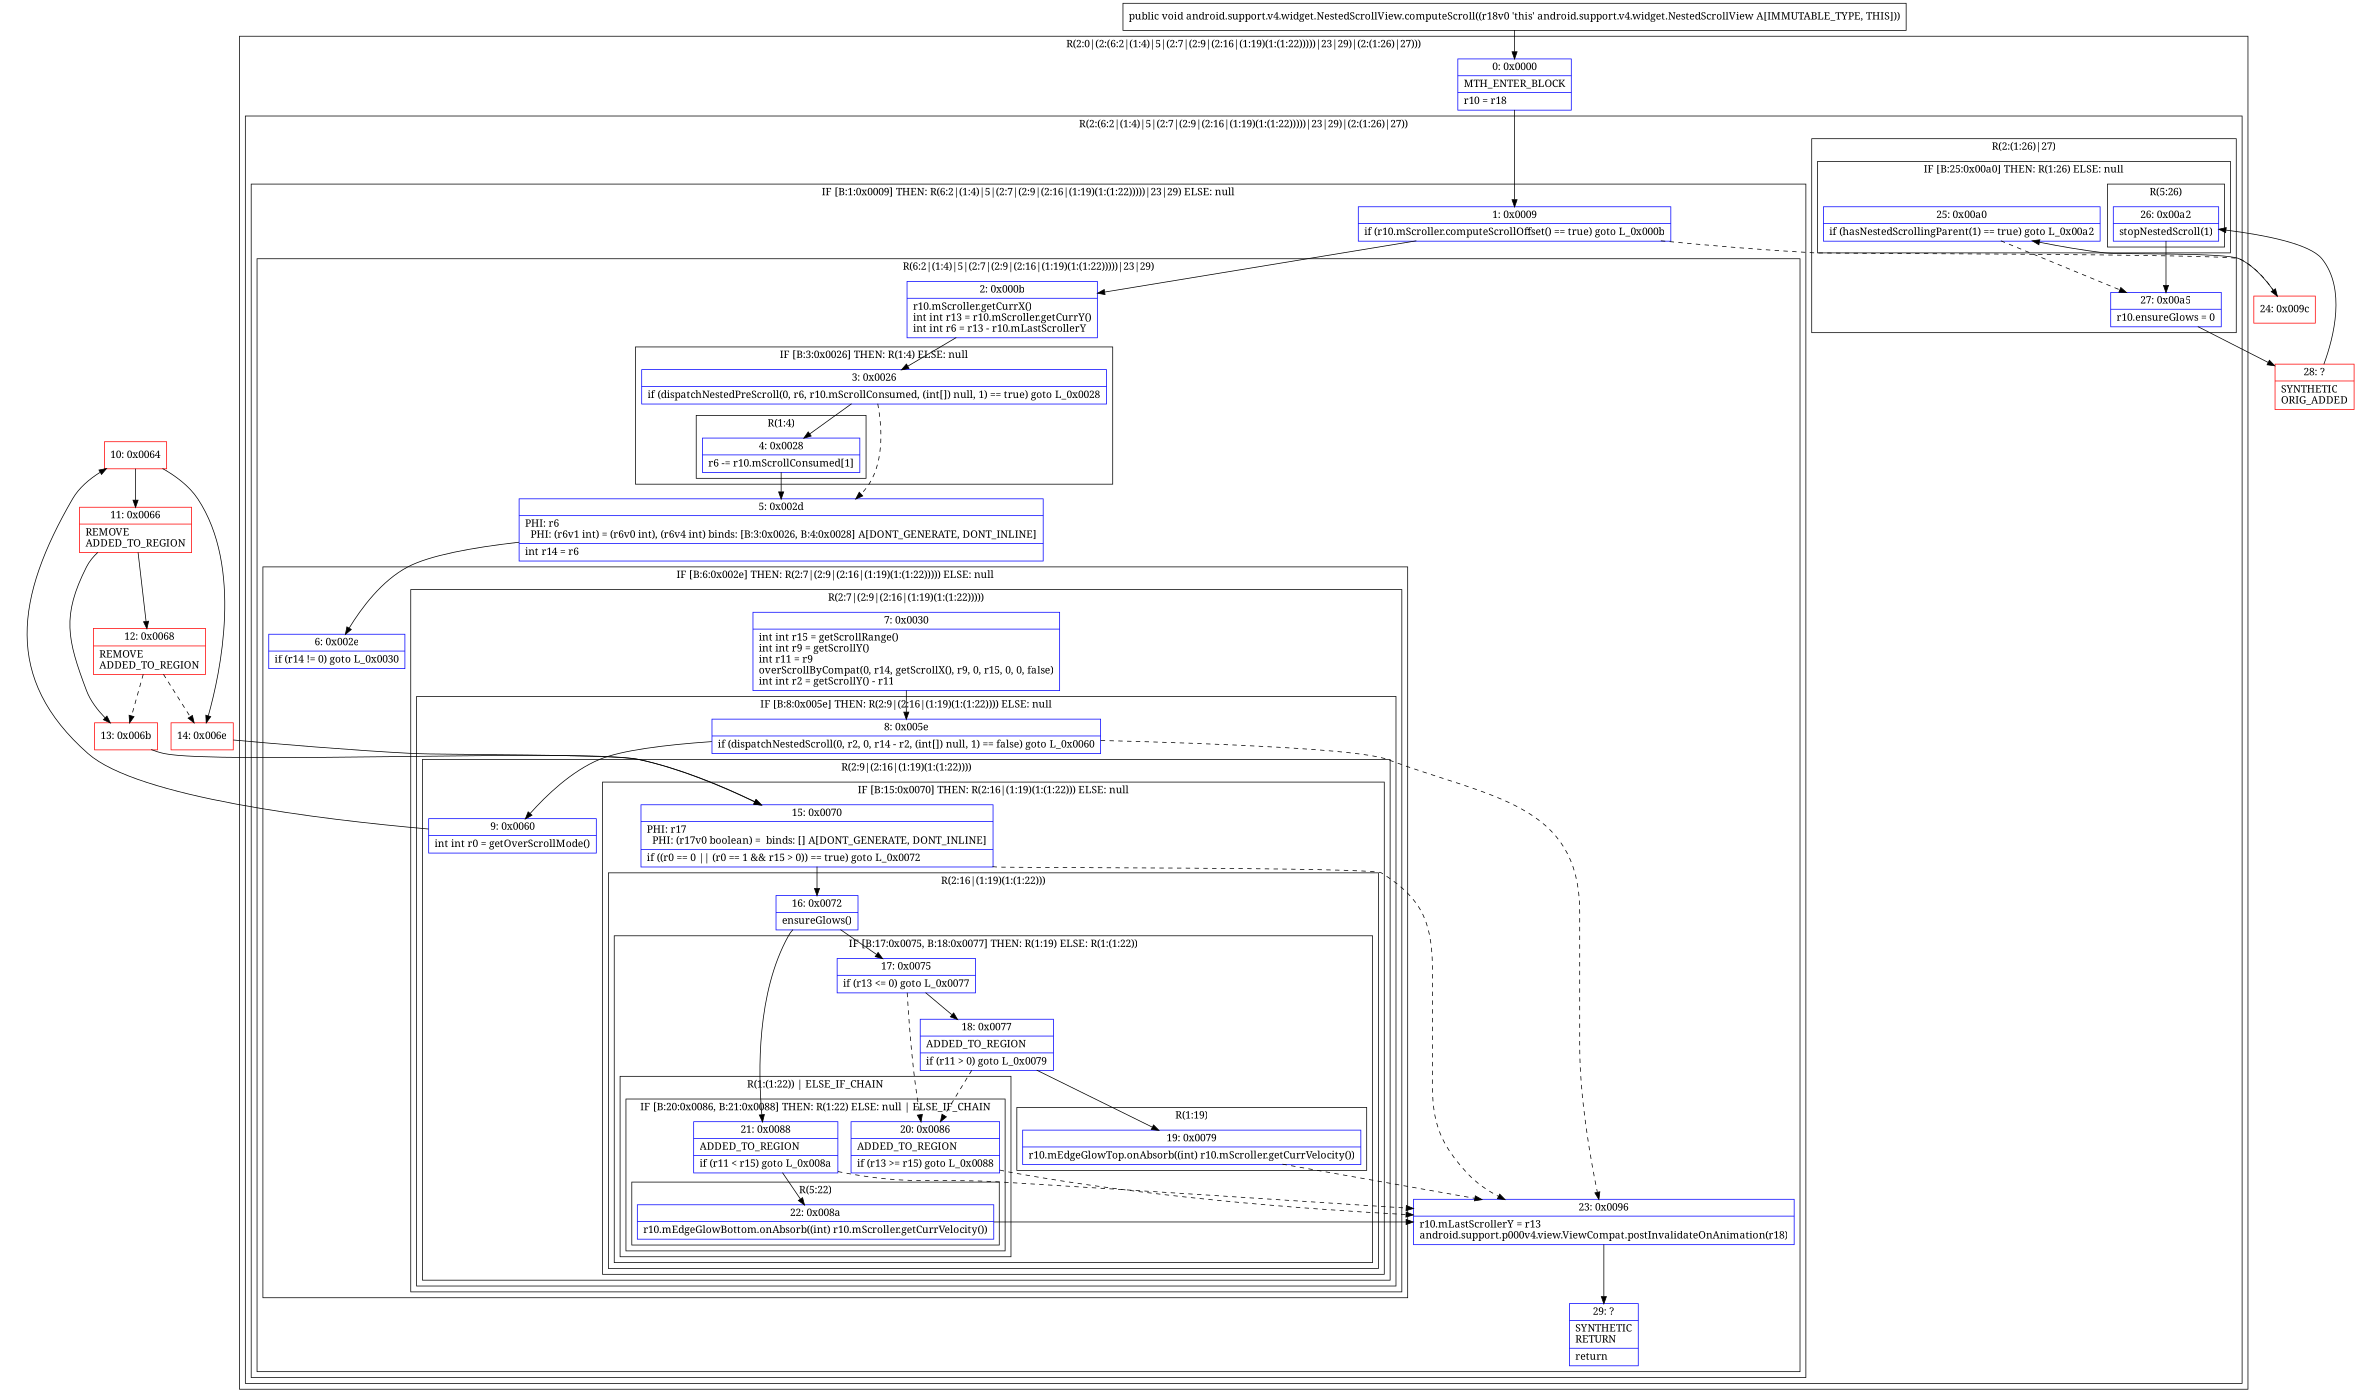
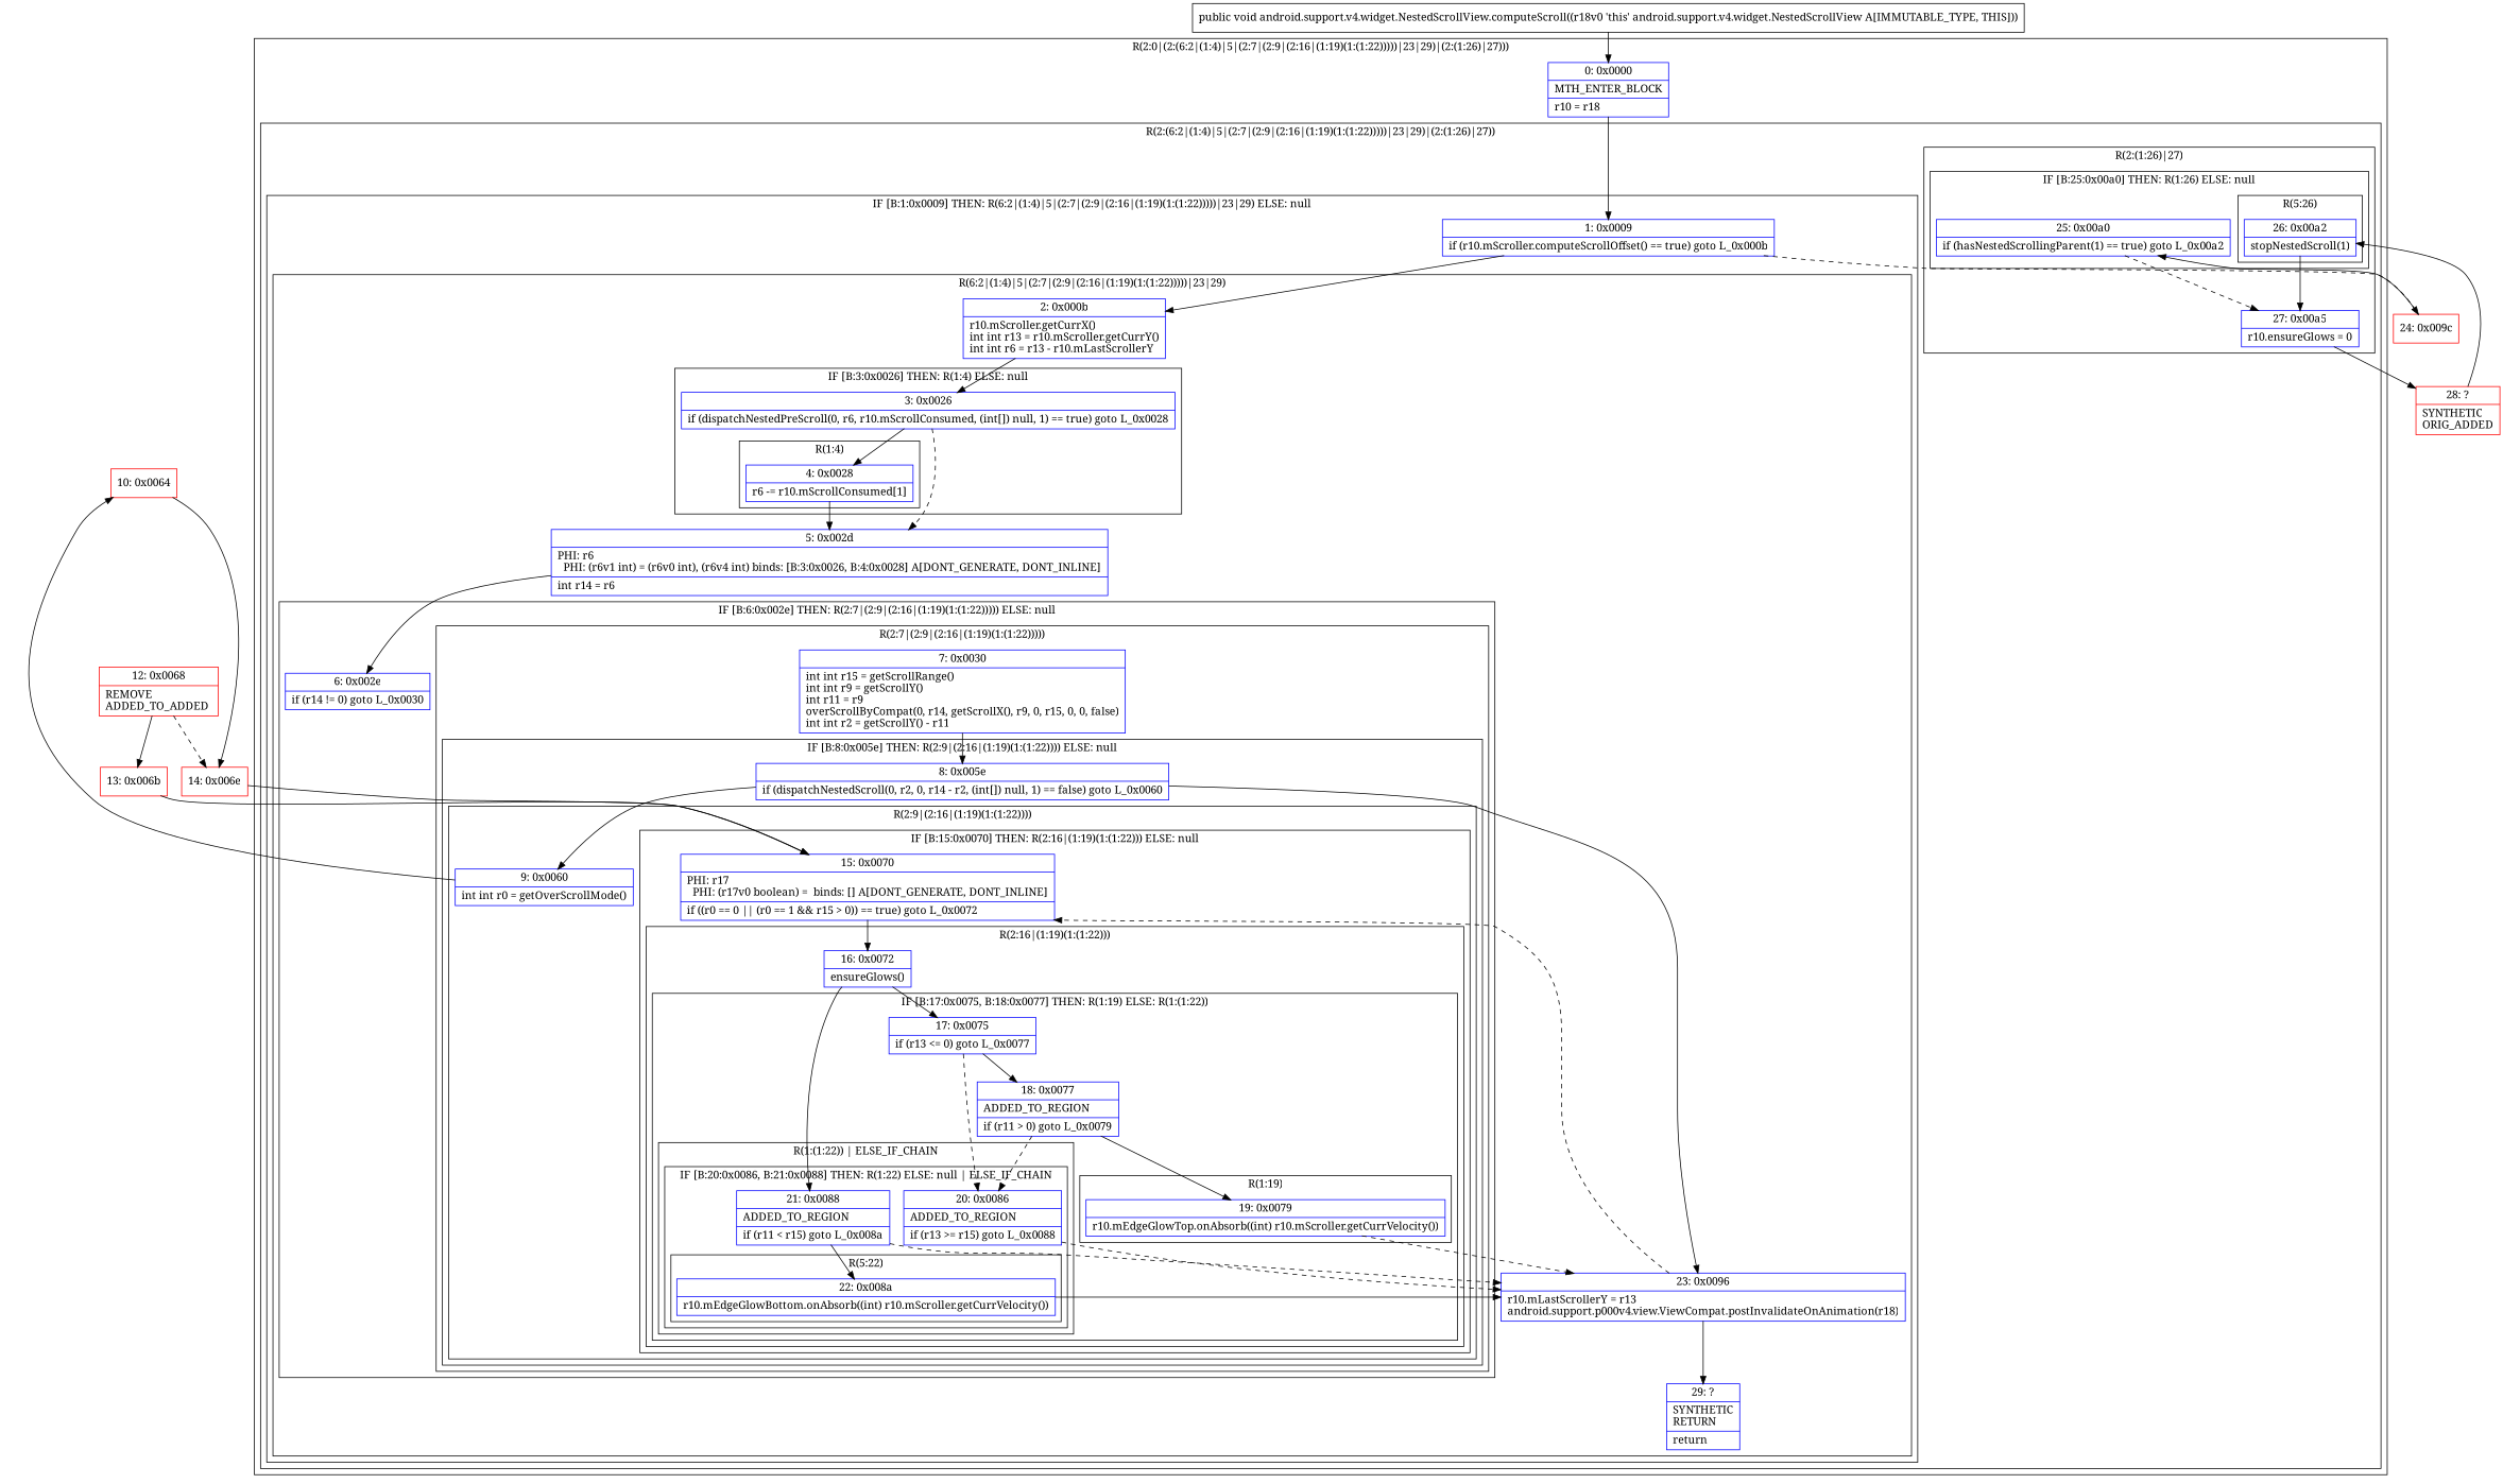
  digraph {
    fontname="Noto Serif"
    node [color=blue fontname="Noto Serif" shape=record]
    edge [fontname="Noto Serif"]
    n1 [label="{4\:\ 0x0028|r6 \-= r10.mScrollConsumed[1]\l}"]
    n2 [label="{3\:\ 0x0026|if (dispatchNestedPreScroll(0, r6, r10.mScrollConsumed, (int[]) null, 1) == true) goto L_0x0028\l}"]
    n3 [label="{19\:\ 0x0079|r10.mEdgeGlowTop.onAbsorb((int) r10.mScroller.getCurrVelocity())\l}"]
    n4 [label="{22\:\ 0x008a|r10.mEdgeGlowBottom.onAbsorb((int) r10.mScroller.getCurrVelocity())\l}"]
    n5 [label="{20\:\ 0x0086|ADDED_TO_REGION\l|if (r13 \>= r15) goto L_0x0088\l}"]
    n6 [label="{21\:\ 0x0088|ADDED_TO_REGION\l|if (r11 \< r15) goto L_0x008a\l}"]
    n7 [label="{17\:\ 0x0075|if (r13 \<= 0) goto L_0x0077\l}"]
    n8 [label="{18\:\ 0x0077|ADDED_TO_REGION\l|if (r11 \> 0) goto L_0x0079\l}"]
    n9 [label="{16\:\ 0x0072|ensureGlows()\l}"]
    n10 [label="{15\:\ 0x0070|PHI: r17 \l  PHI: (r17v0 boolean) =  binds: [] A[DONT_GENERATE, DONT_INLINE]\l|if ((r0 == 0 \|\| (r0 == 1 && r15 \> 0)) == true) goto L_0x0072\l}"]
    n11 [label="{9\:\ 0x0060|int int r0 = getOverScrollMode()\l}"]
    n12 [label="{8\:\ 0x005e|if (dispatchNestedScroll(0, r2, 0, r14 \- r2, (int[]) null, 1) == false) goto L_0x0060\l}"]
    n13 [label="{7\:\ 0x0030|int int r15 = getScrollRange()\lint int r9 = getScrollY()\lint r11 = r9\loverScrollByCompat(0, r14, getScrollX(), r9, 0, r15, 0, 0, false)\lint int r2 = getScrollY() \- r11\l}"]
    n14 [label="{6\:\ 0x002e|if (r14 != 0) goto L_0x0030\l}"]
    n15 [label="{2\:\ 0x000b|r10.mScroller.getCurrX()\lint int r13 = r10.mScroller.getCurrY()\lint int r6 = r13 \- r10.mLastScrollerY\l}"]
    n16 [label="{5\:\ 0x002d|PHI: r6 \l  PHI: (r6v1 int) = (r6v0 int), (r6v4 int) binds: [B:3:0x0026, B:4:0x0028] A[DONT_GENERATE, DONT_INLINE]\l|int r14 = r6\l}"]
    n17 [label="{23\:\ 0x0096|r10.mLastScrollerY = r13\landroid.support.p000v4.view.ViewCompat.postInvalidateOnAnimation(r18)\l}"]
    n18 [label="{29\:\ ?|SYNTHETIC\lRETURN\l|return\l}"]
    n19 [label="{1\:\ 0x0009|if (r10.mScroller.computeScrollOffset() == true) goto L_0x000b\l}"]
    n20 [label="{26\:\ 0x00a2|stopNestedScroll(1)\l}"]
    n21 [label="{25\:\ 0x00a0|if (hasNestedScrollingParent(1) == true) goto L_0x00a2\l}"]
    n22 [label="{27\:\ 0x00a5|r10.ensureGlows = 0\l}"]
    n23 [label="{0\:\ 0x0000|MTH_ENTER_BLOCK\l|r10 = r18\l}"]
    n24 [color=red label="{10\:\ 0x0064}"]
    n25 [color=red label="{24\:\ 0x009c}"]
    n26 [color=red label="{28\:\ ?|SYNTHETIC\lORIG_ADDED\l}"]
-   n27 [color=red label="{11\:\ 0x0066|REMOVE\lADDED_TO_REGION\l}"]
    n28 [color=red label="{14\:\ 0x006e}"]
-   n29 [color=red label="{12\:\ 0x0068|REMOVE\lADDED_TO_REGION\l}"]
+   n29 [color=red label="{12\:\ 0x0068|REMOVE\lADDED_TO_ADDED\l}"]
    n30 [color=red label="{13\:\ 0x006b}"]
    n31 [label="{public void android.support.v4.widget.NestedScrollView.computeScroll((r18v0 'this' android.support.v4.widget.NestedScrollView A[IMMUTABLE_TYPE, THIS])) }" color=""]
    subgraph cluster_1 {
      label="R(2:0|(2:(6:2|(1:4)|5|(2:7|(2:9|(2:16|(1:19)(1:(1:22)))))|23|29)|(2:(1:26)|27)))"
      n23
      subgraph cluster_2 {
        label="R(2:(6:2|(1:4)|5|(2:7|(2:9|(2:16|(1:19)(1:(1:22)))))|23|29)|(2:(1:26)|27))"
        subgraph cluster_3 {
          label="IF [B:1:0x0009] THEN: R(6:2|(1:4)|5|(2:7|(2:9|(2:16|(1:19)(1:(1:22)))))|23|29) ELSE: null"
          n19
          subgraph cluster_4 {
            label="R(6:2|(1:4)|5|(2:7|(2:9|(2:16|(1:19)(1:(1:22)))))|23|29)"
            n15
            n16
            n17
            n18
            subgraph cluster_5 {
              label="IF [B:3:0x0026] THEN: R(1:4) ELSE: null"
              n2
              subgraph cluster_6 {
                label="R(1:4)"
                n1
              }
            }
            subgraph cluster_7 {
              label="IF [B:6:0x002e] THEN: R(2:7|(2:9|(2:16|(1:19)(1:(1:22))))) ELSE: null"
              n14
              subgraph cluster_8 {
                label="R(2:7|(2:9|(2:16|(1:19)(1:(1:22)))))"
                n13
                subgraph cluster_9 {
                  label="IF [B:8:0x005e] THEN: R(2:9|(2:16|(1:19)(1:(1:22)))) ELSE: null"
                  n12
                  subgraph cluster_10 {
                    label="R(2:9|(2:16|(1:19)(1:(1:22))))"
                    n11
                    subgraph cluster_11 {
                      label="IF [B:15:0x0070] THEN: R(2:16|(1:19)(1:(1:22))) ELSE: null"
                      n10
                      subgraph cluster_12 {
                        label="R(2:16|(1:19)(1:(1:22)))"
                        n9
                        subgraph cluster_13 {
                          label="IF [B:17:0x0075, B:18:0x0077] THEN: R(1:19) ELSE: R(1:(1:22))"
                          n7
                          n8
                          subgraph cluster_14 {
                            label="R(1:19)"
                            n3
                          }
                          subgraph cluster_15 {
                            label="R(1:(1:22)) | ELSE_IF_CHAIN\l"
                            subgraph cluster_16 {
                              label="IF [B:20:0x0086, B:21:0x0088] THEN: R(1:22) ELSE: null | ELSE_IF_CHAIN\l"
                              n5
                              n6
                              subgraph cluster_17 {
                                label="R(5:22)"
                                n4
                              }
                            }
                          }
                        }
                      }
                    }
                  }
                }
              }
            }
          }
        }
        subgraph cluster_18 {
          label="R(2:(1:26)|27)"
          n22
          subgraph cluster_19 {
            label="IF [B:25:0x00a0] THEN: R(1:26) ELSE: null"
            n21
            subgraph cluster_20 {
              label="R(5:26)"
              n20
            }
          }
        }
      }
    }
    n1 -> n16
    n2 -> n1
    n2 -> n16 [style=dashed]
    n3 -> n17 [style=dashed]
    n4 -> n17
    n5 -> n17 [style=dashed]
    n6 -> n4
    n6 -> n17 [style=dashed]
    n7 -> n5 [style=dashed]
    n7 -> n8
    n8 -> n3
    n8 -> n5 [style=dashed]
    n9 -> n6
    n9 -> n7
    n10 -> n9
-   n10 -> n17 [style=dashed]
+   n17 -> n10 [style=dashed]
    n11 -> n24
    n12 -> n11
-   n12 -> n17 [style=dashed]
+   n12 -> n17 [style=solid]
    n13 -> n12
    n15 -> n2
    n16 -> n14
    n17 -> n18
    n19 -> n15
    n19 -> n25 [style=dashed]
    n20 -> n22
    n21 -> n22 [style=dashed]
    n22 -> n26
    n23 -> n19
-   n24 -> n27
    n24 -> n28
    n25 -> n21
    n26 -> n20
-   n27 -> n29
-   n27 -> n30
    n28 -> n10
    n29 -> n28 [style=dashed]
-   n29 -> n30 [style=dashed]
+   n29 -> n30
    n30 -> n10
    n31 -> n23
  }
